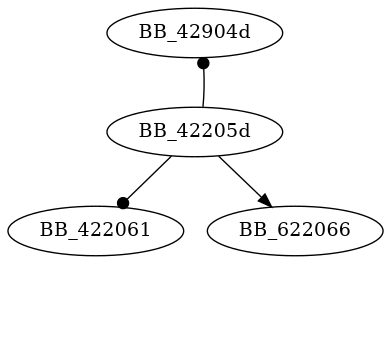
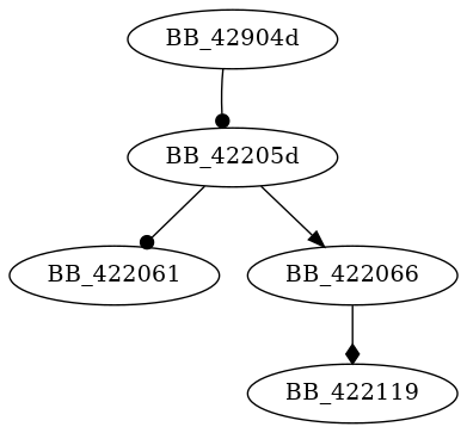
  digraph {
    edge [arrowhead=dot]
    n1 [label=BB_42904d]
    BB_42205d
    BB_422061
-   BB_422066 [label=BB_622066]
-   BB_42205d -> n1
+   BB_422066
+   BB_422119
+   n1 -> BB_42205d
    BB_42205d -> BB_422061
    BB_42205d -> BB_422066 [arrowhead=normal]
+   BB_422066 -> BB_422119 [arrowhead=diamond]
  }
